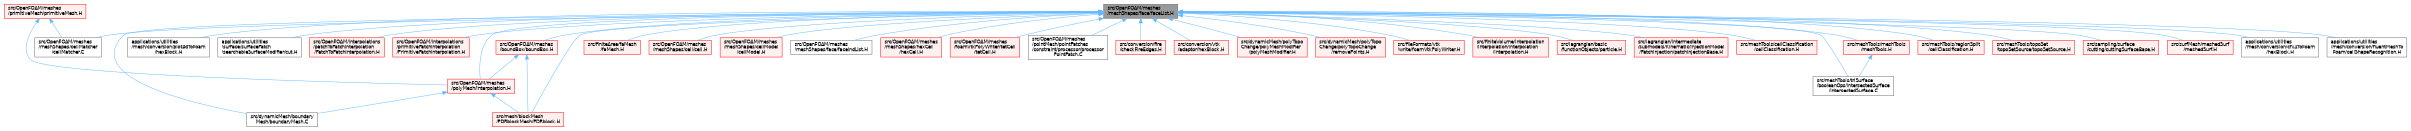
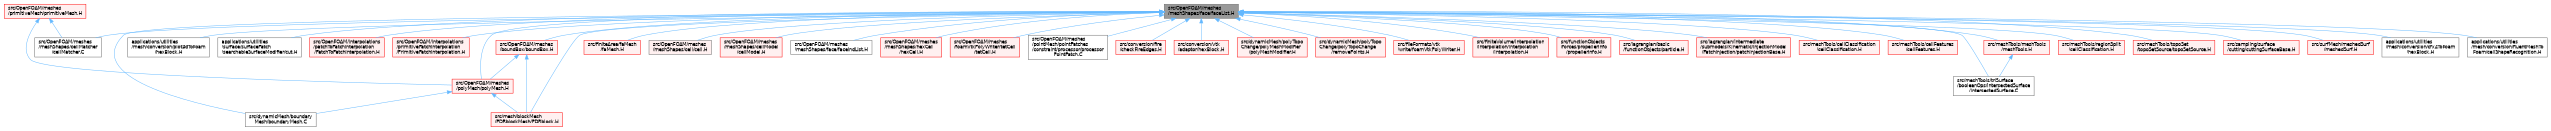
  digraph {
    node [color=red fillcolor="#FFF0F0" fontname=Helvetica fontsize=10 shape=box style=filled]
    edge [color=steelblue1 dir=back fontname=Helvetica fontsize=10 labelfontname=Helvetica labelfontsize=10 style=solid]
    n1 [color=gray40 fillcolor=grey60 fontcolor=black height=0.2 label="src/OpenFOAM/meshes\l/meshShapes/face/faceList.H" width=0.4]
    n2 [color=grey40 fillcolor=white height=0.2 label="applications/utilities\l/mesh/conversion/cfx4ToFoam\l/hexBlock.H" width=0.4]
    n3 [color=grey40 fillcolor=white height=0.2 label="applications/utilities\l/mesh/conversion/fluentMeshTo\lFoam/cellShapeRecognition.H" width=0.4]
    n4 [color=grey40 fillcolor=white height=0.2 label="applications/utilities\l/mesh/conversion/plot3dToFoam\l/hexBlock.H" width=0.4]
    n5 [color=grey40 fillcolor=white height=0.2 label="applications/utilities\l/surface/surfacePatch\l/searchableSurfaceModifier/cut.H" width=0.4]
    n6 [height=0.2 label="src/OpenFOAM/interpolations\l/patchToPatchInterpolation\l/PatchToPatchInterpolation.H" width=0.4]
    n7 [height=0.2 label="src/OpenFOAM/interpolations\l/primitivePatchInterpolation\l/PrimitivePatchInterpolation.H" width=0.4]
    n8 [height=0.2 label="src/OpenFOAM/meshes\l/boundBox/boundBox.H" width=0.4]
-   n9 [height=0.2 label="src/OpenFOAM/meshes\l/polyMesh/interpolation.H" width=0.4]
+   n9 [height=0.2 label="src/OpenFOAM/meshes\l/polyMesh/polyMesh.H" width=0.4]
    n10 [color=grey40 fillcolor=white height=0.2 label="src/dynamicMesh/boundary\lMesh/boundaryMesh.C" width=0.4]
    n11 [height=0.2 label="src/finiteArea/faMesh\l/faMesh.H" width=0.4]
    n12 [height=0.2 label="src/mesh/blockMesh\l/PDRblockMesh/PDRblock.H" width=0.4]
-   n13 [height=0.2 label="src/OpenFOAM/meshes\l/meshShapes/cell/cell.H" width=0.4]
+   n13 [color=grey40 height=0.2 label="src/OpenFOAM/meshes\l/meshShapes/cell/cell.H" width=0.4]
    n14 [color=grey40 fillcolor=white height=0.2 label="src/OpenFOAM/meshes\l/meshShapes/cellMatcher\l/cellMatcher.C" width=0.4]
    n15 [height=0.2 label="src/OpenFOAM/meshes\l/meshShapes/cellModel\l/cellModel.H" width=0.4]
    n16 [color=grey40 fillcolor=white height=0.2 label="src/OpenFOAM/meshes\l/meshShapes/face/faceIndList.H" width=0.4]
    n17 [height=0.2 label="src/OpenFOAM/meshes\l/meshShapes/hexCell\l/hexCell.H" width=0.4]
    n18 [height=0.2 label="src/OpenFOAM/meshes\l/foamVtkPolyWriter/tetCell\l/tetCell.H" width=0.4]
    n19 [color=grey40 fillcolor=white height=0.2 label="src/OpenFOAM/meshes\l/pointMesh/pointPatches\l/constraint/processor/processor\lPointPatch.C" width=0.4]
    n20 [height=0.2 label="src/conversion/fire\l/checkFireEdges.H" width=0.4]
    n21 [height=0.2 label="src/conversion/vtk\l/adaptor/hexBlock.H" width=0.4]
    n22 [height=0.2 label="src/dynamicMesh/polyTopo\lChange/polyMeshModifier\l/polyMeshModifier.H" width=0.4]
    n23 [height=0.2 label="src/dynamicMesh/polyTopo\lChange/polyTopoChange\l/removePoints.H" width=0.4]
    n24 [height=0.2 label="src/fileFormats/vtk\l/write/foamVtkPolyWriter.H" width=0.4]
    n25 [height=0.2 label="src/finiteVolume/interpolation\l/interpolation/interpolation\l/interpolation.H" width=0.4]
+   n26 [height=0.2 label="src/functionObjects\l/forces/propellerInfo\l/propellerInfo.H" width=0.4]
    n27 [height=0.2 label="src/lagrangian/basic\l/functionObjects/particle.H" width=0.4]
    n28 [height=0.2 label="src/lagrangian/intermediate\l/submodels/Kinematic/InjectionModel\l/PatchInjection/patchInjectionBase.H" width=0.4]
    n29 [height=0.2 label="src/meshTools/cellClassification\l/cellClassification.H" width=0.4]
+   n30 [height=0.2 label="src/meshTools/cellFeatures\l/cellFeatures.H" width=0.4]
    n31 [height=0.2 label="src/meshTools/meshTools\l/meshTools.H" width=0.4]
    n32 [color=grey40 fillcolor=white height=0.2 label="src/meshTools/triSurface\l/booleanOps/intersectedSurface\l/intersectedSurface.C" width=0.4]
    n33 [height=0.2 label="src/meshTools/regionSplit\l/cellClassification.H" width=0.4]
    n34 [height=0.2 label="src/meshTools/topoSet\l/topoSetSource/topoSetSource.H" width=0.4]
    n35 [height=0.2 label="src/sampling/surface\l/cutting/cuttingSurfaceBase.H" width=0.4]
    n36 [height=0.2 label="src/surfMesh/meshedSurf\l/meshedSurf.H" width=0.4]
    n37 [height=0.2 label="src/OpenFOAM/meshes\l/primitiveMesh/primitiveMesh.H" width=0.4]
    n1 -> n2
    n1 -> n3
    n1 -> n4
    n1 -> n5
    n1 -> n6
    n1 -> n7
    n1 -> n8
    n1 -> n9
    n1 -> n10
    n1 -> n11
    n1 -> n12
    n1 -> n13
    n1 -> n14
    n1 -> n15
    n1 -> n16
    n1 -> n17
    n1 -> n18
    n1 -> n19
    n1 -> n20
    n1 -> n21
    n1 -> n22
    n1 -> n23
    n1 -> n24
    n1 -> n25
+   n1 -> n26
    n1 -> n27
    n1 -> n28
    n1 -> n29
+   n1 -> n30
    n1 -> n31
    n1 -> n32
    n1 -> n33
    n1 -> n34
    n1 -> n35
    n1 -> n36
    n8 -> n9
    n8 -> n12
    n9 -> n10
    n9 -> n12
    n31 -> n32
    n37 -> n9
    n37 -> n14
  }
